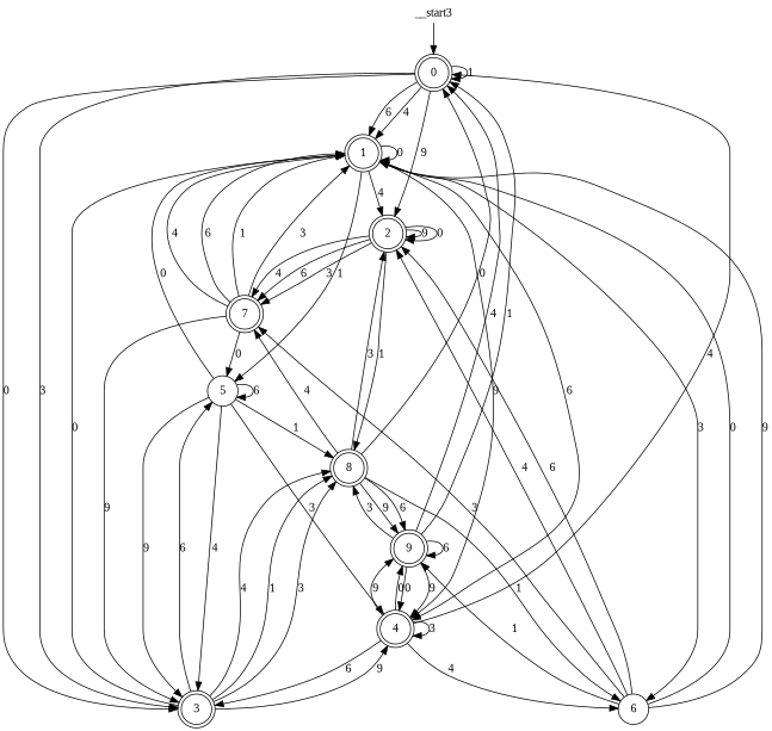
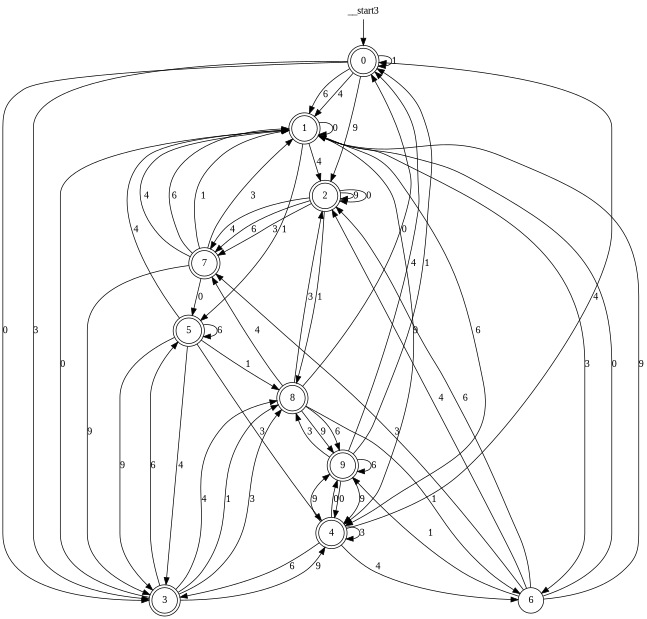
  digraph {
    fontname="Liberation Serif"
    node [fontname="Liberation Serif" shape=doublecircle]
    edge [fontname="Liberation Serif"]
    n1 [label=0]
    n2 [label=1]
    n3 [label=2]
    n4 [label=3]
    n5 [label=4]
-   n6 [label=5 shape=circle]
+   n6 [label=5]
    n7 [label=6 shape=circle]
    n8 [label=7]
    n9 [label=8]
    n10 [label=9]
    n11 [height=0 label=__start3 shape=none width=0]
    n1 -> n1 [label=1]
    n1 -> n2 [label=4]
    n1 -> n2 [label=6]
    n1 -> n3 [label=9]
    n1 -> n4 [label=0]
    n1 -> n4 [label=3]
    n2 -> n2 [label=0]
    n2 -> n3 [label=4]
    n2 -> n5 [label=9]
    n2 -> n5 [label=6]
    n2 -> n6 [label=1]
    n2 -> n7 [label=3]
    n3 -> n3 [label=9]
    n3 -> n3 [label=0]
    n3 -> n8 [label=4]
    n3 -> n8 [label=6]
    n3 -> n8 [label=3]
    n3 -> n9 [label=1]
    n4 -> n2 [label=0]
    n4 -> n5 [label=9]
    n4 -> n6 [label=6]
    n4 -> n9 [label=4]
    n4 -> n9 [label=1]
    n4 -> n9 [label=3]
    n5 -> n1 [label=4]
    n5 -> n4 [label=6]
    n5 -> n5 [label=3]
    n5 -> n7 [label=4]
    n5 -> n10 [label=9]
    n5 -> n10 [label=0]
-   n6 -> n2 [label=0]
+   n6 -> n2 [label=4]
    n6 -> n4 [label=4]
    n6 -> n4 [label=9]
    n6 -> n5 [label=3]
    n6 -> n6 [label=6]
    n6 -> n9 [label=1]
    n7 -> n2 [label=9]
    n7 -> n2 [label=0]
    n7 -> n3 [label=4]
    n7 -> n3 [label=6]
    n7 -> n8 [label=3]
    n7 -> n10 [label=1]
    n8 -> n2 [label=4]
    n8 -> n2 [label=6]
    n8 -> n2 [label=1]
    n8 -> n2 [label=3]
    n8 -> n4 [label=9]
    n8 -> n6 [label=0]
    n9 -> n1 [label=0]
    n9 -> n3 [label=3]
    n9 -> n7 [label=1]
    n9 -> n8 [label=4]
    n9 -> n10 [label=9]
    n9 -> n10 [label=6]
    n10 -> n1 [label=4]
    n10 -> n1 [label=1]
    n10 -> n5 [label=9]
    n10 -> n5 [label=0]
    n10 -> n9 [label=3]
    n10 -> n10 [label=6]
    n11 -> n1
  }
